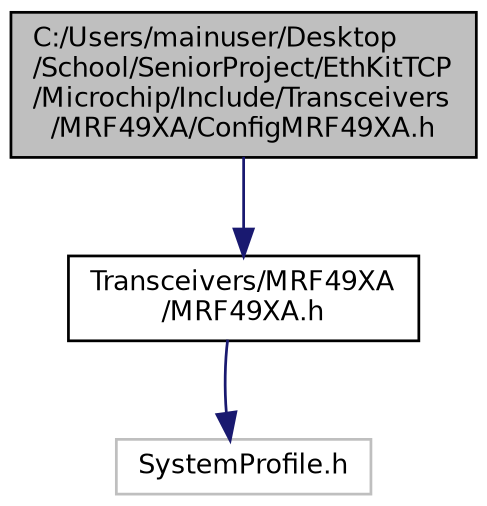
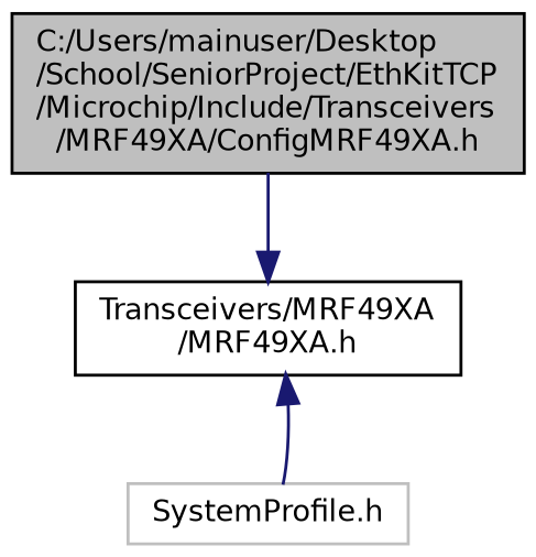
  digraph {
    node [color=black fillcolor=white fontname=Helvetica fontsize=10 shape=record style=filled]
    edge [color=midnightblue fontname=Helvetica fontsize=10 labelfontname=Helvetica labelfontsize=10 style=solid]
    n1 [fillcolor=grey75 fontcolor=black height=0.2 label="C:/Users/mainuser/Desktop\l/School/SeniorProject/EthKitTCP\l/Microchip/Include/Transceivers\l/MRF49XA/ConfigMRF49XA.h" width=0.4]
    n2 [height=0.2 label="Transceivers/MRF49XA\l/MRF49XA.h" width=0.4]
    n3 [color=grey75 height=0.2 label="SystemProfile.h" width=0.4]
    n1 -> n2
-   n2 -> n3
+   n3 -> n2
  }
